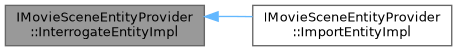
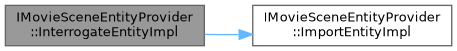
  digraph {
    rankdir=LR
    node [fontname=Helvetica fontsize=10 shape=box style=filled]
    n1 [color=gray40 fillcolor=grey60 fontcolor=black height=0.2 label="IMovieSceneEntityProvider\l::InterrogateEntityImpl" width=0.4]
    n2 [color=grey40 fillcolor=white height=0.2 label="IMovieSceneEntityProvider\l::ImportEntityImpl" width=0.4]
-   n2 -> n1 [color=steelblue1 fontname=Helvetica fontsize=10 labelfontname=Helvetica labelfontsize=10 style=solid]
+   n1 -> n2 [color=steelblue1 fontname=Helvetica fontsize=10 labelfontname=Helvetica labelfontsize=10 style=solid]
  }
